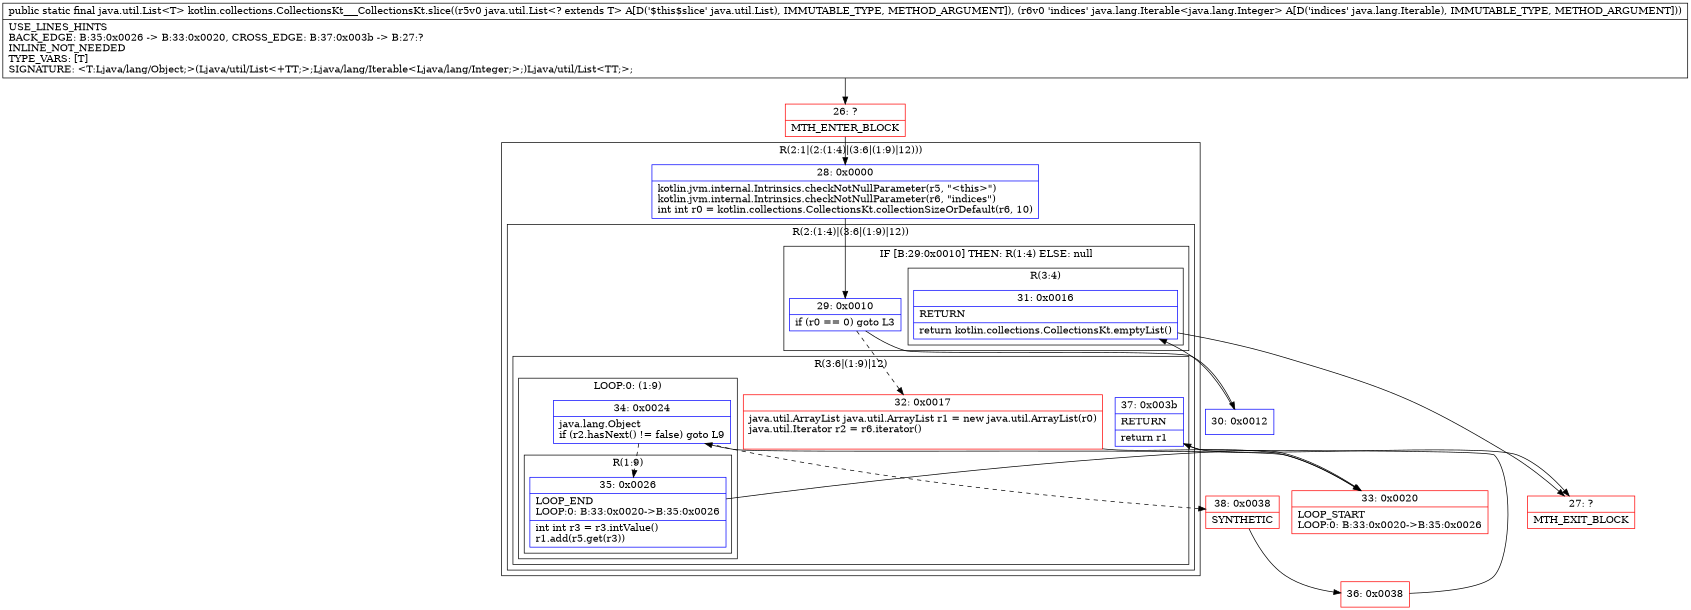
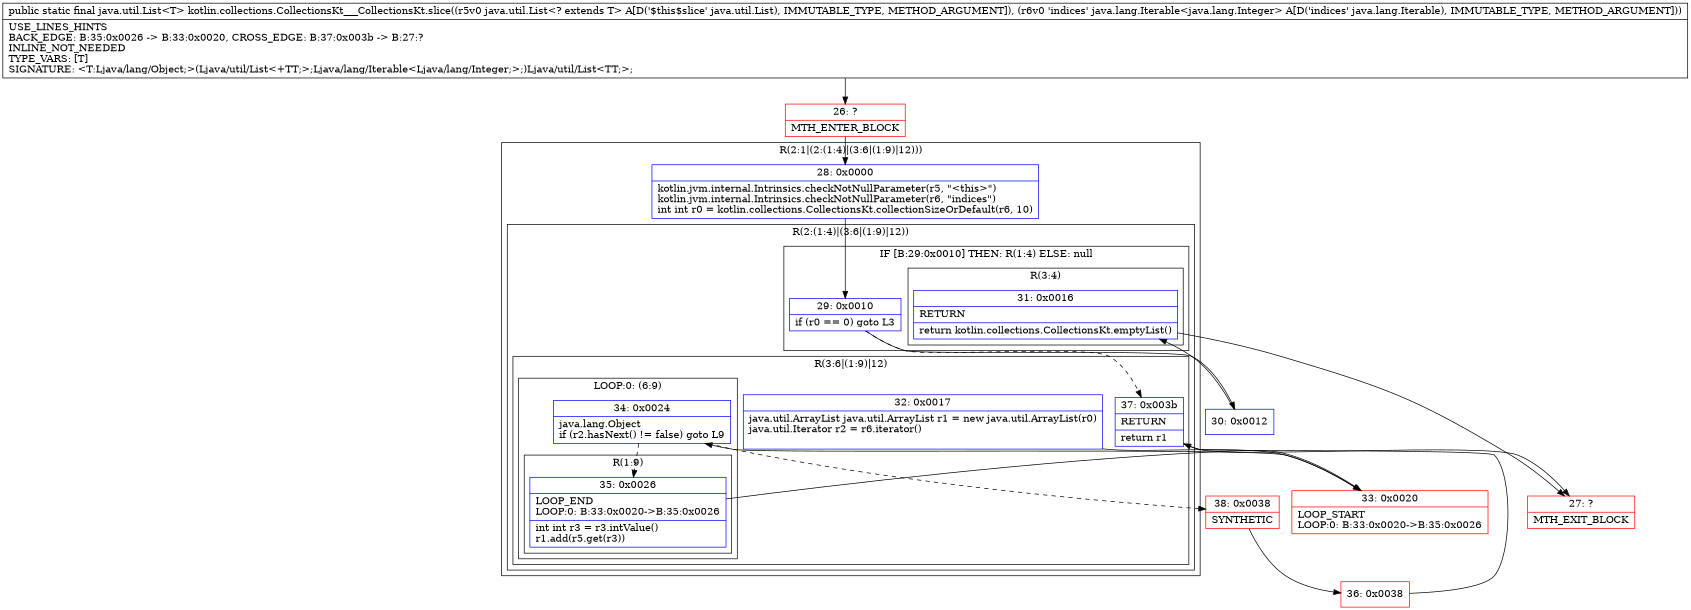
  digraph {
    node [color=blue shape=record]
    n1 [label="{31\:\ 0x0016|RETURN\l|return kotlin.collections.CollectionsKt.emptyList()\l}"]
    n2 [label="{29\:\ 0x0010|if (r0 == 0) goto L3\l}"]
    n3 [label="{35\:\ 0x0026|LOOP_END\lLOOP:0: B:33:0x0020\-\>B:35:0x0026\l|int int r3 = r3.intValue()\lr1.add(r5.get(r3))\l}"]
    n4 [label="{34\:\ 0x0024|java.lang.Object \lif (r2.hasNext() != false) goto L9\l}"]
-   n5 [color=red label="{32\:\ 0x0017|java.util.ArrayList java.util.ArrayList r1 = new java.util.ArrayList(r0)\ljava.util.Iterator r2 = r6.iterator()\l\l}"]
+   n5 [label="{32\:\ 0x0017|java.util.ArrayList java.util.ArrayList r1 = new java.util.ArrayList(r0)\ljava.util.Iterator r2 = r6.iterator()\l\l}"]
    n6 [label="{37\:\ 0x003b|RETURN\l|return r1\l}"]
    n7 [label="{28\:\ 0x0000|kotlin.jvm.internal.Intrinsics.checkNotNullParameter(r5, \"\<this\>\")\lkotlin.jvm.internal.Intrinsics.checkNotNullParameter(r6, \"indices\")\lint int r0 = kotlin.collections.CollectionsKt.collectionSizeOrDefault(r6, 10)\l}"]
    n8 [color=red label="{27\:\ ?|MTH_EXIT_BLOCK\l}"]
    n9 [label="{30\:\ 0x0012}"]
    n10 [color=red label="{33\:\ 0x0020|LOOP_START\lLOOP:0: B:33:0x0020\-\>B:35:0x0026\l}"]
    n11 [color=red label="{38\:\ 0x0038|SYNTHETIC\l}"]
    n12 [color=red label="{36\:\ 0x0038}"]
    n13 [color=red label="{26\:\ ?|MTH_ENTER_BLOCK\l}"]
    n14 [label="{public static final java.util.List\<T\> kotlin.collections.CollectionsKt___CollectionsKt.slice((r5v0 java.util.List\<? extends T\> A[D('$this$slice' java.util.List), IMMUTABLE_TYPE, METHOD_ARGUMENT]), (r6v0 'indices' java.lang.Iterable\<java.lang.Integer\> A[D('indices' java.lang.Iterable), IMMUTABLE_TYPE, METHOD_ARGUMENT]))  | USE_LINES_HINTS\lBACK_EDGE: B:35:0x0026 \-\> B:33:0x0020, CROSS_EDGE: B:37:0x003b \-\> B:27:?\lINLINE_NOT_NEEDED\lTYPE_VARS: [T]\lSIGNATURE: \<T:Ljava\/lang\/Object;\>(Ljava\/util\/List\<+TT;\>;Ljava\/lang\/Iterable\<Ljava\/lang\/Integer;\>;)Ljava\/util\/List\<TT;\>;\l}" color=""]
    subgraph cluster_1 {
      label="R(2:1|(2:(1:4)|(3:6|(1:9)|12)))"
      n7
      subgraph cluster_2 {
        label="R(2:(1:4)|(3:6|(1:9)|12))"
        subgraph cluster_3 {
          label="IF [B:29:0x0010] THEN: R(1:4) ELSE: null"
          n2
          subgraph cluster_4 {
            label="R(3:4)"
            n1
          }
        }
        subgraph cluster_5 {
          label="R(3:6|(1:9)|12)"
          n5
          n6
          subgraph cluster_6 {
-           label="LOOP:0: (1:9)"
+           label="LOOP:0: (6:9)"
            n4
            subgraph cluster_7 {
              label="R(1:9)"
              n3
            }
          }
        }
      }
    }
    n1 -> n8
-   n2 -> n5 [style=dashed]
+   n2 -> n6 [style=dashed]
    n2 -> n9
    n3 -> n10
    n4 -> n3 [style=dashed]
    n4 -> n11 [style=dashed]
    n5 -> n10
    n6 -> n8
    n7 -> n2
    n9 -> n1
    n10 -> n4
    n11 -> n12
    n12 -> n6
    n13 -> n7
    n14 -> n13
  }
